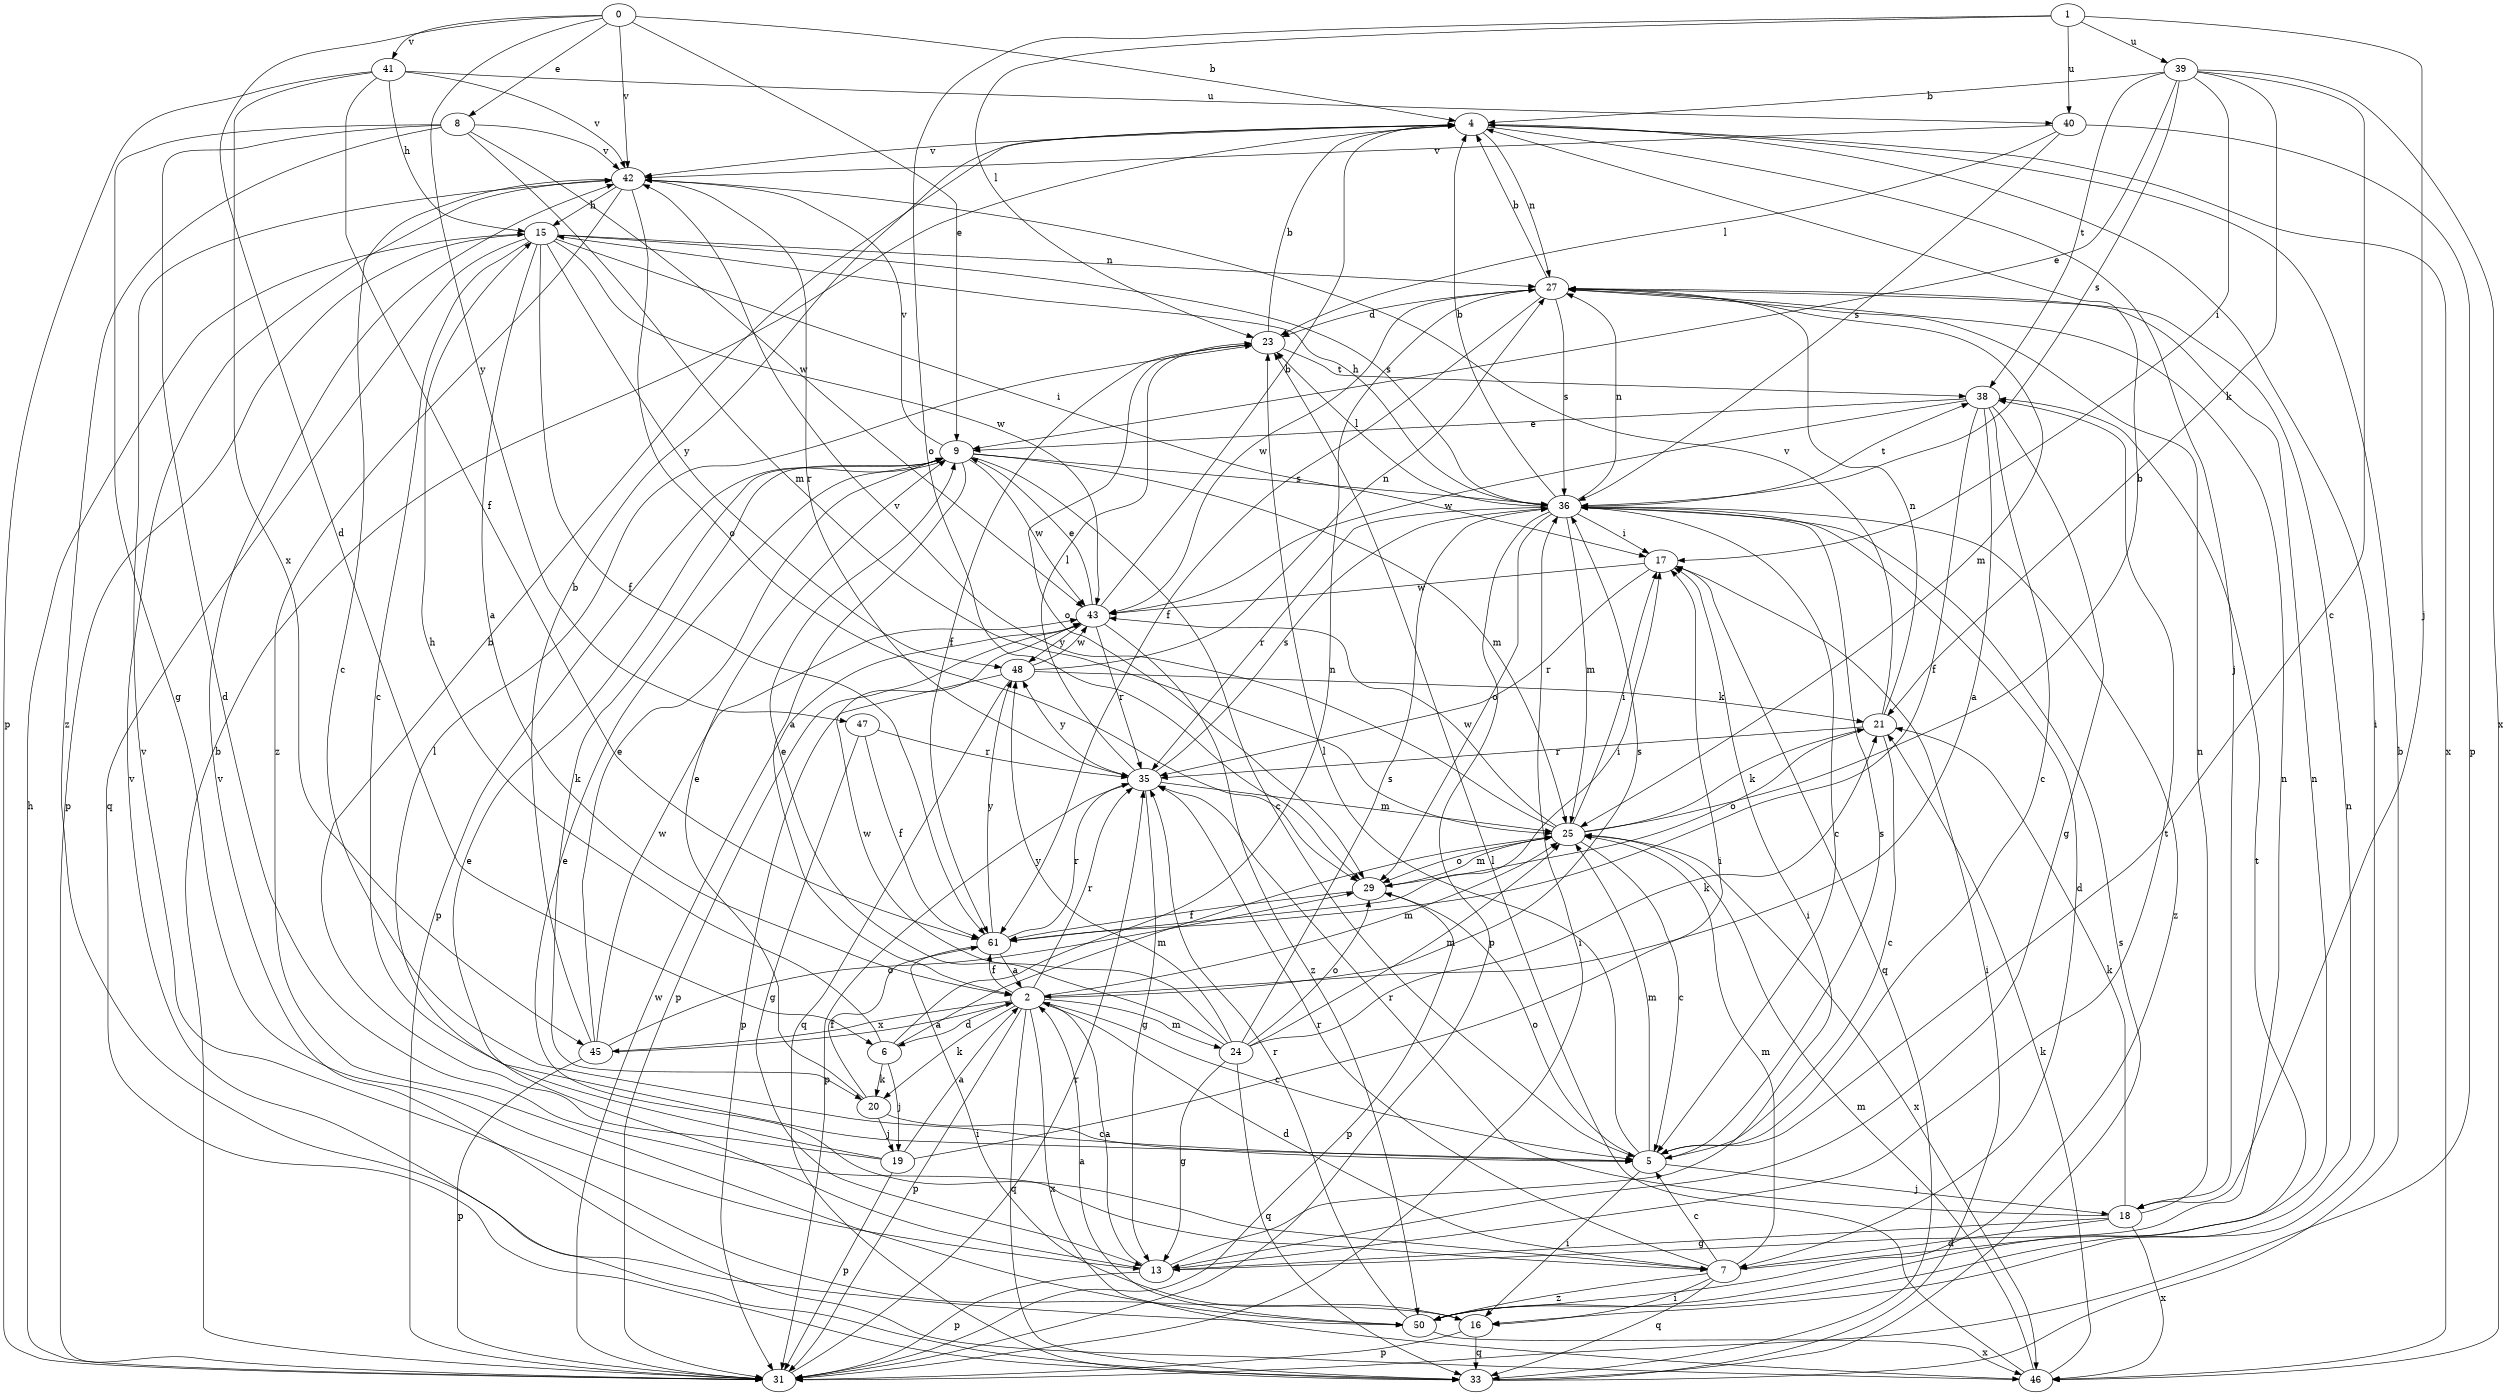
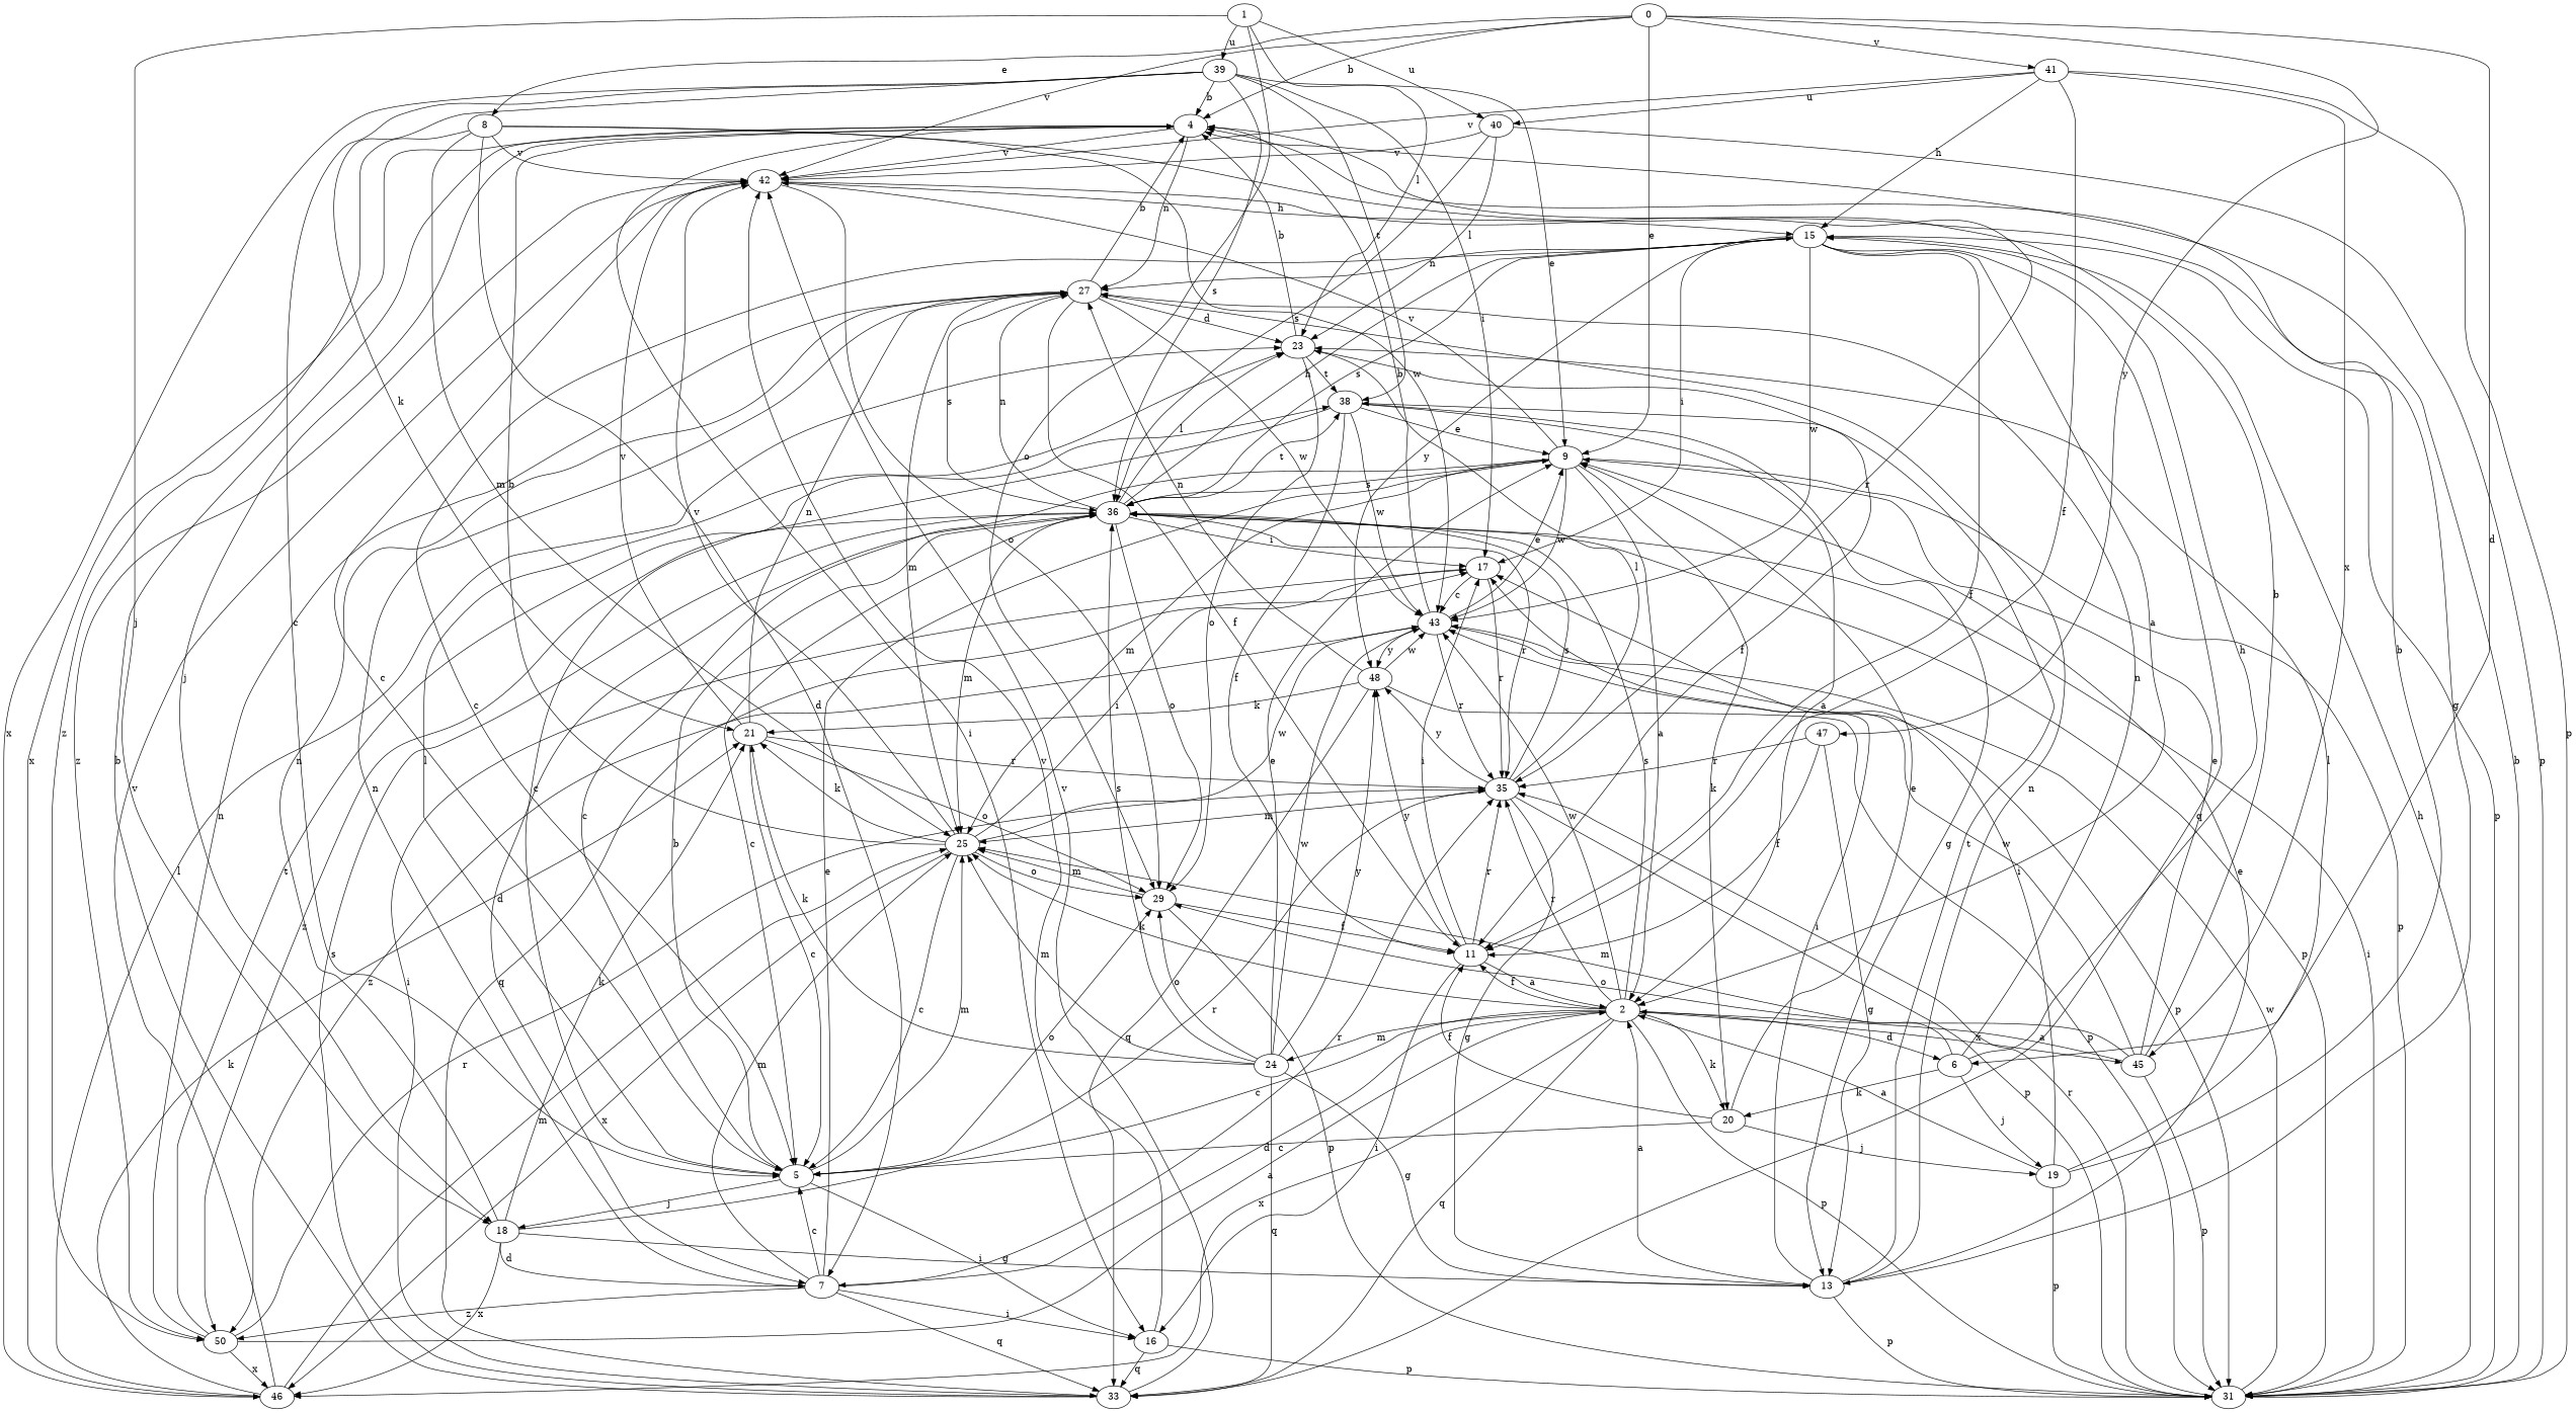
  strict digraph {
    0
    4
    6
    8
    9
    41
    42
    47
    18
    46
    16
    27
    20
    25
    15
    19
    7
    43
    50
    13
    2
    5
    31
    36
    45
    40
-   11 [label=61]
+   11
    29
    35
    1
    23
    39
    21
    38
    17
    24
    33
    48
    0 -> 4 [label=b]
    0 -> 6 [label=d]
    0 -> 8 [label=e]
    0 -> 9 [label=e]
    0 -> 41 [label=v]
    0 -> 42 [label=v]
    0 -> 47 [label=y]
    4 -> 42 [label=v]
    4 -> 18 [label=j]
    4 -> 46 [label=x]
    4 -> 16 [label=i]
    4 -> 27 [label=n]
    6 -> 27 [label=n]
    6 -> 20 [label=k]
    6 -> 25 [label=m]
    6 -> 15 [label=h]
    6 -> 19 [label=j]
    8 -> 42 [label=v]
    8 -> 25 [label=m]
    8 -> 7 [label=d]
    8 -> 43 [label=w]
    8 -> 50 [label=z]
    8 -> 13 [label=g]
    9 -> 42 [label=v]
    9 -> 20 [label=k]
    9 -> 25 [label=m]
    9 -> 43 [label=w]
    9 -> 2 [label=a]
    9 -> 5 [label=c]
    9 -> 31 [label=p]
    9 -> 36 [label=s]
    41 -> 42 [label=v]
    41 -> 15 [label=h]
    41 -> 31 [label=p]
    41 -> 45 [label=x]
    41 -> 40 [label=u]
    41 -> 11 [label=f]
    42 -> 15 [label=h]
    42 -> 50 [label=z]
    42 -> 5 [label=c]
    42 -> 29 [label=o]
    42 -> 35 [label=r]
    47 -> 13 [label=g]
    47 -> 11 [label=f]
    47 -> 35 [label=r]
    18 -> 46 [label=x]
    18 -> 27 [label=n]
    18 -> 7 [label=d]
    18 -> 13 [label=g]
    18 -> 35 [label=r]
    18 -> 21 [label=k]
    46 -> 42 [label=v]
    46 -> 25 [label=m]
    46 -> 23 [label=l]
    46 -> 21 [label=k]
    16 -> 42 [label=v]
    16 -> 31 [label=p]
    16 -> 33 [label=q]
    27 -> 4 [label=b]
    27 -> 25 [label=m]
    27 -> 43 [label=w]
    27 -> 36 [label=s]
    27 -> 11 [label=f]
    27 -> 23 [label=d]
    20 -> 9 [label=e]
    20 -> 19 [label=j]
    20 -> 5 [label=c]
    20 -> 11 [label=f]
    25 -> 4 [label=b]
    25 -> 42 [label=v]
    25 -> 46 [label=x]
    25 -> 43 [label=w]
    25 -> 5 [label=c]
    25 -> 29 [label=o]
    25 -> 21 [label=k]
    25 -> 17 [label=i]
    15 -> 27 [label=n]
    15 -> 43 [label=w]
    15 -> 2 [label=a]
    15 -> 5 [label=c]
    15 -> 31 [label=p]
    15 -> 36 [label=s]
    15 -> 11 [label=f]
    15 -> 17 [label=i]
    15 -> 33 [label=q]
    15 -> 48 [label=y]
    19 -> 4 [label=b]
    19 -> 2 [label=a]
    19 -> 31 [label=p]
    19 -> 23 [label=l]
    19 -> 17 [label=i]
    7 -> 9 [label=e]
    7 -> 16 [label=i]
    7 -> 27 [label=n]
    7 -> 25 [label=m]
    7 -> 50 [label=z]
    7 -> 5 [label=c]
    7 -> 35 [label=r]
    7 -> 33 [label=q]
    43 -> 4 [label=b]
    43 -> 9 [label=e]
    43 -> 50 [label=z]
    43 -> 31 [label=p]
    43 -> 35 [label=r]
    43 -> 48 [label=y]
    50 -> 46 [label=x]
    50 -> 27 [label=n]
    50 -> 2 [label=a]
    50 -> 35 [label=r]
    50 -> 38 [label=t]
    13 -> 9 [label=e]
    13 -> 27 [label=n]
    13 -> 2 [label=a]
    13 -> 31 [label=p]
    13 -> 38 [label=t]
    13 -> 17 [label=i]
    2 -> 6 [label=d]
    2 -> 46 [label=x]
    2 -> 20 [label=k]
-   2 -> 25 [label=m]
+   2 -> 25 [label=k]
    2 -> 7 [label=d]
+   2 -> 43 [label=w]
    2 -> 5 [label=c]
    2 -> 31 [label=p]
    2 -> 36 [label=s]
    2 -> 45 [label=x]
    2 -> 11 [label=f]
    2 -> 35 [label=r]
    2 -> 24 [label=m]
    2 -> 33 [label=q]
    5 -> 18 [label=j]
    5 -> 16 [label=i]
    5 -> 25 [label=m]
-   5 -> 36 [label=s]
+   5 -> 36 [label=b]
    5 -> 29 [label=o]
    5 -> 23 [label=l]
    31 -> 4 [label=b]
    31 -> 15 [label=h]
    31 -> 43 [label=w]
    31 -> 36 [label=i]
    31 -> 35 [label=r]
-   36 -> 4 [label=b]
    36 -> 27 [label=n]
    36 -> 25 [label=m]
    36 -> 15 [label=h]
    36 -> 7 [label=d]
    36 -> 50 [label=z]
    36 -> 5 [label=c]
    36 -> 31 [label=p]
    36 -> 29 [label=o]
    36 -> 35 [label=r]
    36 -> 23 [label=l]
    36 -> 38 [label=t]
    36 -> 17 [label=i]
    45 -> 4 [label=b]
    45 -> 9 [label=e]
    45 -> 43 [label=w]
    45 -> 2 [label=a]
    45 -> 31 [label=p]
    45 -> 29 [label=o]
    40 -> 42 [label=v]
    40 -> 31 [label=p]
    40 -> 36 [label=s]
    40 -> 23 [label=l]
    11 -> 16 [label=i]
    11 -> 2 [label=a]
    11 -> 35 [label=r]
    11 -> 17 [label=i]
    11 -> 48 [label=y]
    29 -> 25 [label=m]
    29 -> 31 [label=p]
    29 -> 11 [label=f]
    35 -> 25 [label=m]
    35 -> 13 [label=g]
    35 -> 31 [label=p]
    35 -> 36 [label=s]
    35 -> 23 [label=l]
    35 -> 48 [label=y]
    1 -> 18 [label=j]
    1 -> 40 [label=u]
    1 -> 29 [label=o]
    1 -> 23 [label=l]
    1 -> 39 [label=u]
    23 -> 4 [label=b]
    23 -> 11 [label=f]
    23 -> 29 [label=o]
    23 -> 38 [label=t]
    39 -> 4 [label=b]
    39 -> 9 [label=e]
    39 -> 46 [label=x]
    39 -> 5 [label=c]
    39 -> 36 [label=s]
    39 -> 21 [label=k]
    39 -> 38 [label=t]
    39 -> 17 [label=i]
    21 -> 42 [label=v]
    21 -> 27 [label=n]
    21 -> 5 [label=c]
    21 -> 29 [label=o]
    21 -> 35 [label=r]
    38 -> 9 [label=e]
    38 -> 43 [label=w]
    38 -> 13 [label=g]
    38 -> 2 [label=a]
    38 -> 5 [label=c]
    38 -> 11 [label=f]
-   17 -> 43 [label=w]
+   17 -> 43 [label=c]
    17 -> 35 [label=r]
    17 -> 33 [label=q]
    24 -> 9 [label=e]
    24 -> 25 [label=m]
    24 -> 43 [label=w]
    24 -> 13 [label=g]
    24 -> 36 [label=s]
    24 -> 29 [label=o]
    24 -> 21 [label=k]
    24 -> 33 [label=q]
    24 -> 48 [label=y]
    33 -> 4 [label=b]
    33 -> 42 [label=v]
    33 -> 36 [label=s]
    33 -> 17 [label=i]
    48 -> 27 [label=n]
    48 -> 43 [label=w]
    48 -> 31 [label=p]
    48 -> 21 [label=k]
    48 -> 33 [label=q]
  }
